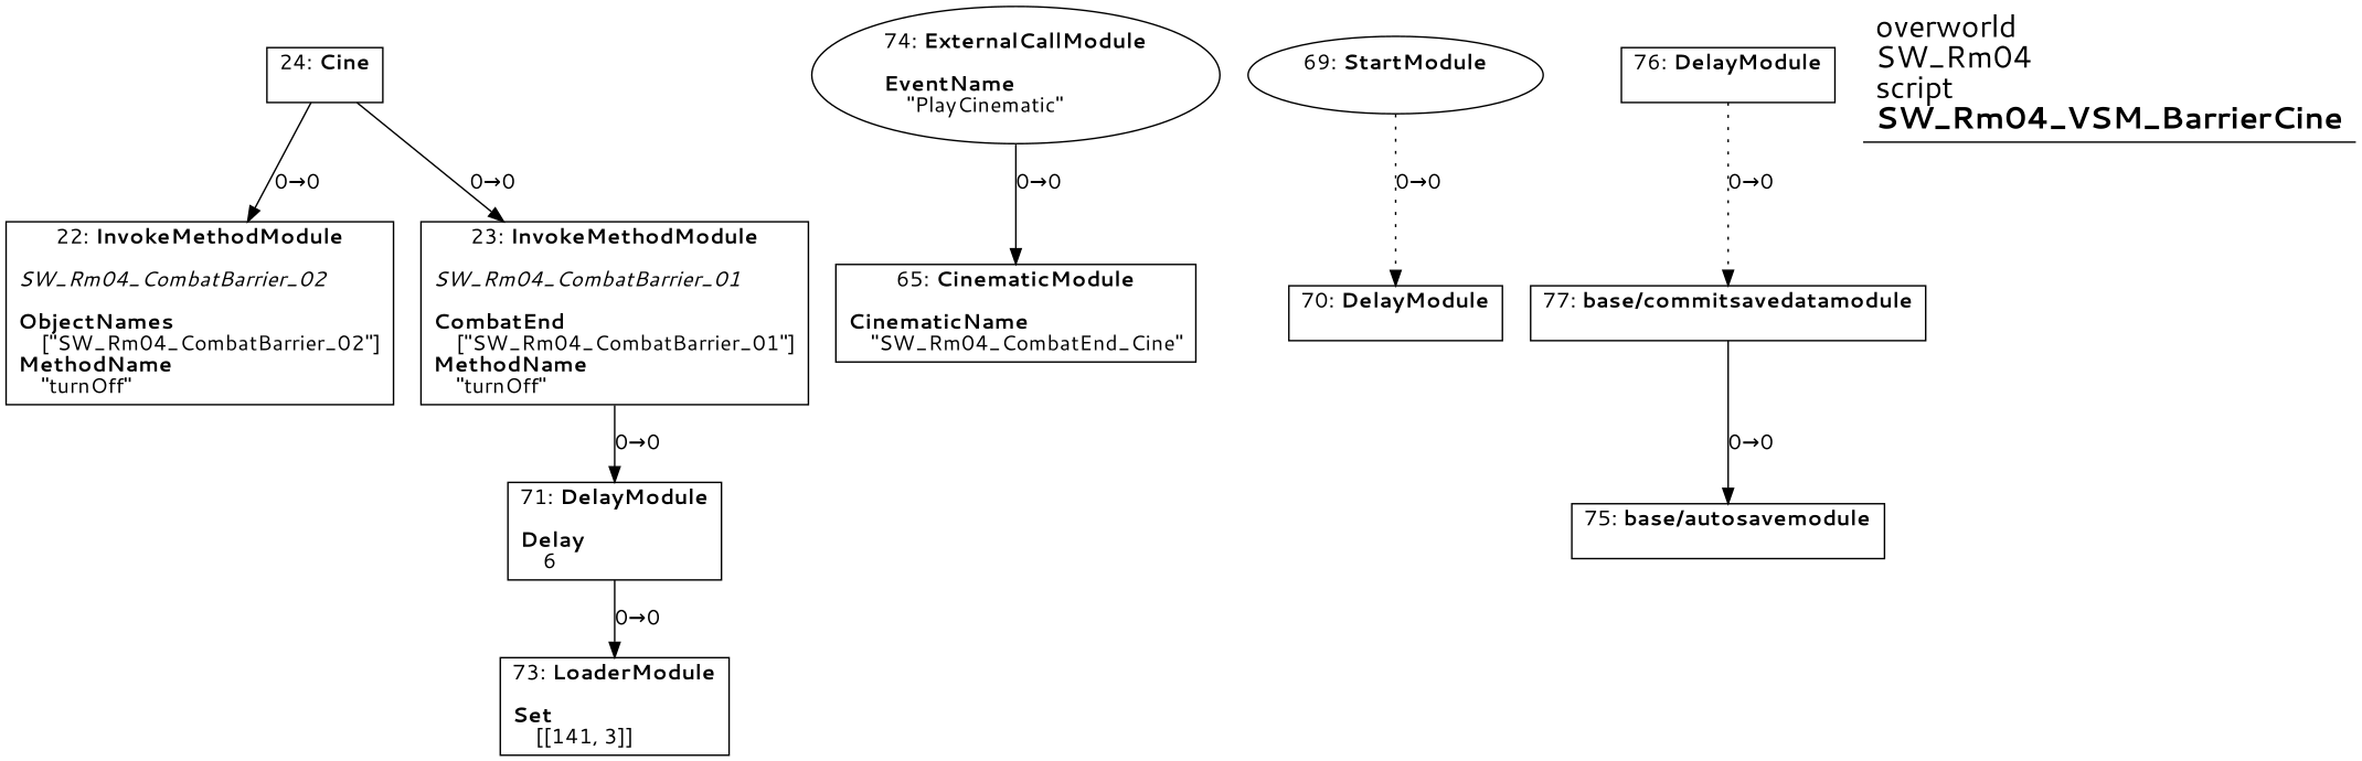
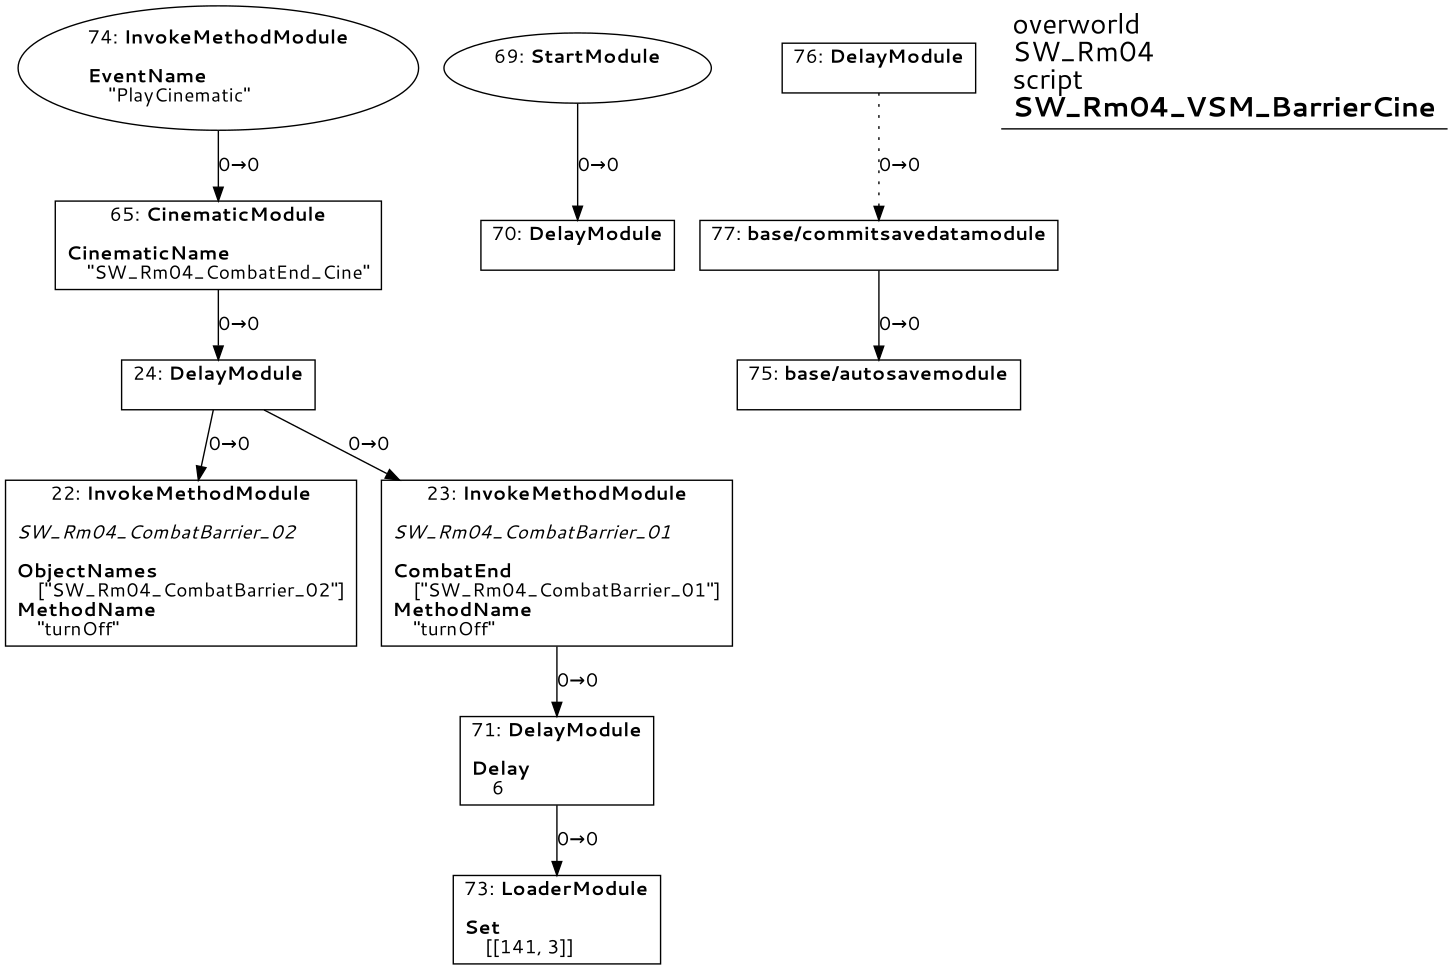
  digraph {
    fontname="Segoe UI"
    splines=spline
    node [fontname="Segoe UI" shape=box]
    edge [fontname="Segoe UI" style=solid]
    n1 [label=<22: <b>InvokeMethodModule</b><br/><br/><i>SW_Rm04_CombatBarrier_02<br align="left"/></i><br align="left"/><b>ObjectNames</b><br align="left"/>    [&quot;SW_Rm04_CombatBarrier_02&quot;]<br align="left"/><b>MethodName</b><br align="left"/>    &quot;turnOff&quot;<br align="left"/>>]
    n2 [label=<23: <b>InvokeMethodModule</b><br/><br/><i>SW_Rm04_CombatBarrier_01<br align="left"/></i><br align="left"/><b>CombatEnd</b><br align="left"/>    [&quot;SW_Rm04_CombatBarrier_01&quot;]<br align="left"/><b>MethodName</b><br align="left"/>    &quot;turnOff&quot;<br align="left"/>>]
    n3 [label=<71: <b>DelayModule</b><br/><br/><b>Delay</b><br align="left"/>    6<br align="left"/>>]
    n4 [label=<73: <b>LoaderModule</b><br/><br/><b>Set</b><br align="left"/>    [[141, 3]]<br align="left"/>>]
-   n5 [label=<24: <b>Cine</b><br/><br/>>]
+   n5 [label=<24: <b>DelayModule</b><br/><br/>>]
    n6 [label=<65: <b>CinematicModule</b><br/><br/><b>CinematicName</b><br align="left"/>    &quot;SW_Rm04_CombatEnd_Cine&quot;<br align="left"/>>]
    n7 [label=<69: <b>StartModule</b><br/><br/>> shape=oval]
    n8 [label=<70: <b>DelayModule</b><br/><br/>>]
    n9 [label=<76: <b>DelayModule</b><br/><br/>>]
    n10 [label=<77: <b>base/commitsavedatamodule</b><br/><br/>>]
    n11 [label=<75: <b>base/autosavemodule</b><br/><br/>>]
-   n12 [label=<74: <b>ExternalCallModule</b><br/><br/><b>EventName</b><br align="left"/>    &quot;PlayCinematic&quot;<br align="left"/>> shape=oval]
+   n12 [label=<74: <b>InvokeMethodModule</b><br/><br/><b>EventName</b><br align="left"/>    &quot;PlayCinematic&quot;<br align="left"/>> shape=oval]
    n13 [label=<<font point-size="20">overworld<br align="left"/>SW_Rm04<br align="left"/>script<br align="left"/><b>SW_Rm04_VSM_BarrierCine</b><br align="left"/></font>> shape=underline]
    n2 -> n3 [label="0→0"]
    n3 -> n4 [label="0→0"]
    n5 -> n1 [label="0→0"]
    n5 -> n2 [label="0→0"]
-   n7 -> n8 [label="0→0" style=dotted]
+   n6 -> n5 [label="0→0"]
+   n7 -> n8 [label="0→0"]
    n9 -> n10 [label="0→0" style=dotted]
    n10 -> n11 [label="0→0"]
    n12 -> n6 [label="0→0"]
  }
